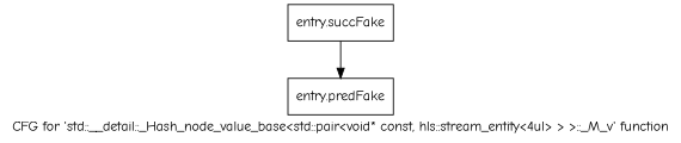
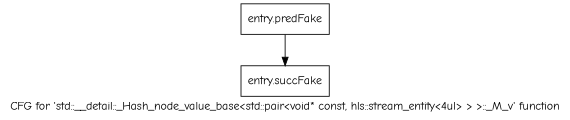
  digraph {
    label="CFG for 'std::__detail::_Hash_node_value_base\<std::pair\<void* const, hls::stream_entity\<4ul\> \> \>::_M_v' function"
    fontname="Comic Neue"
    node [shape=record fontname="Comic Neue"]
    n1 [label="{entry.predFake}"]
    n2 [filename="/tools/Xilinx/Vitis_HLS/2022.1/tps/lnx64/gcc-8.3.0/lib/gcc/x86_64-pc-linux-gnu/8.3.0/../../../../include/c++/8.3.0/bits/hashtable_policy.h" label="{entry.succFake}" linenumber=246]
-   n2 -> n1 [execusionnum=2346 filename="/tools/Xilinx/Vitis_HLS/2022.1/tps/lnx64/gcc-8.3.0/lib/gcc/x86_64-pc-linux-gnu/8.3.0/../../../../include/c++/8.3.0/bits/hashtable_policy.h" fontname="Comic Neue"]
+   n1 -> n2 [execusionnum=2346 filename="/tools/Xilinx/Vitis_HLS/2022.1/tps/lnx64/gcc-8.3.0/lib/gcc/x86_64-pc-linux-gnu/8.3.0/../../../../include/c++/8.3.0/bits/hashtable_policy.h" fontname="Comic Neue"]
  }
